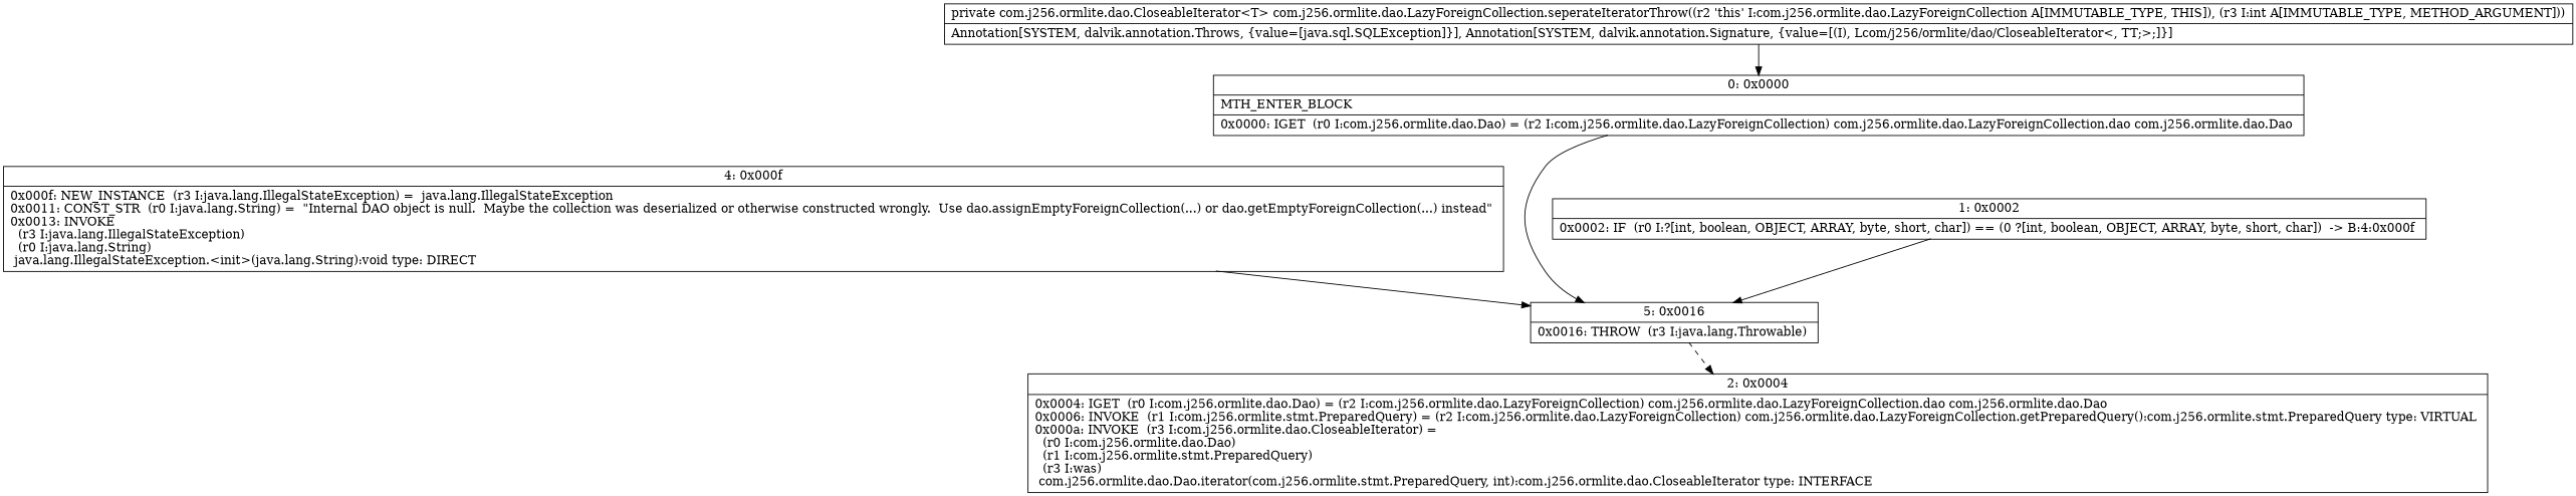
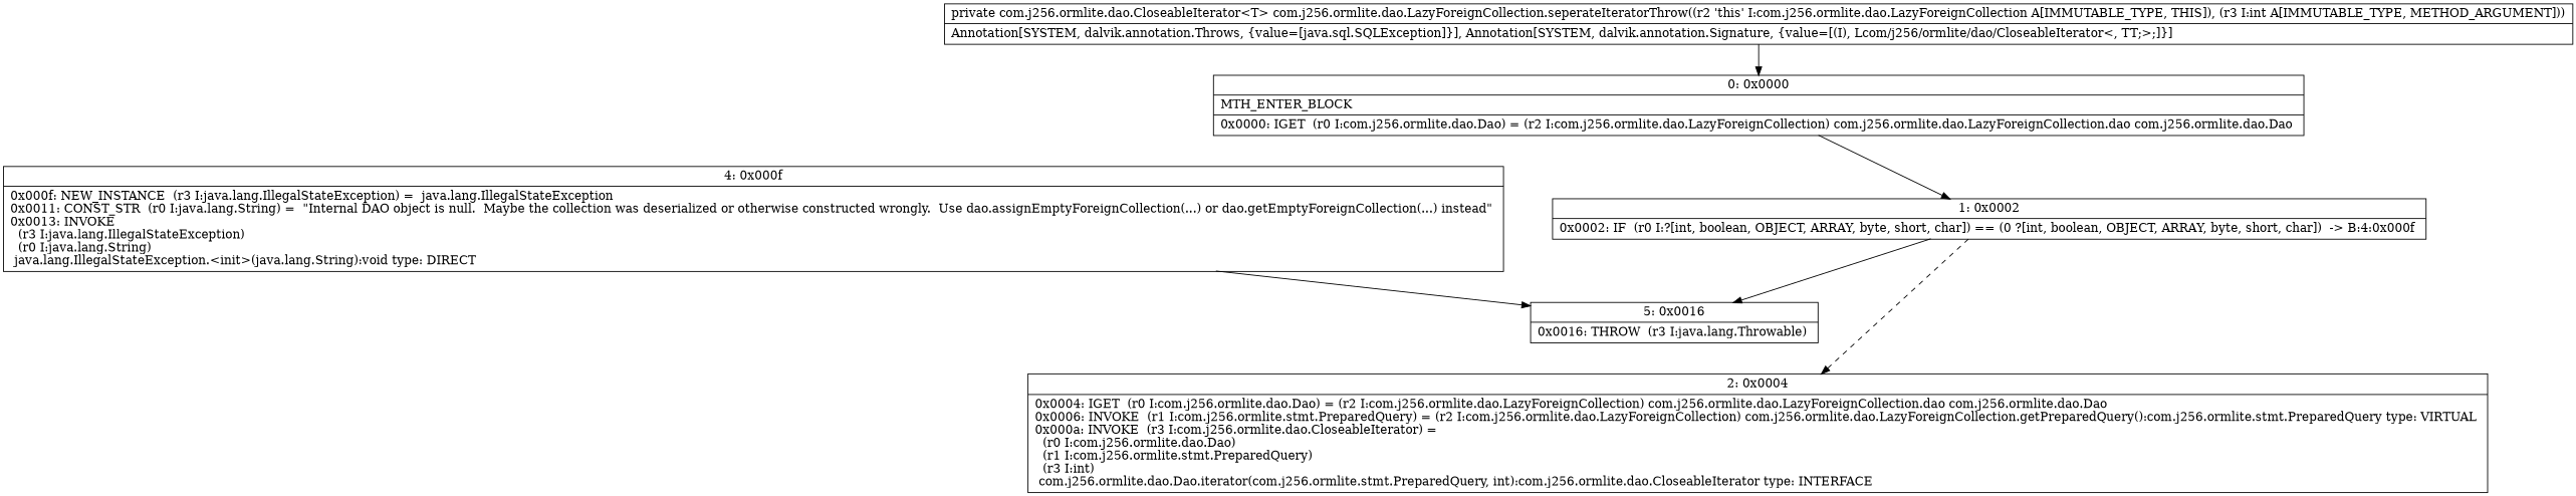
  digraph {
    node [shape=record]
    n1 [label="{0\:\ 0x0000|MTH_ENTER_BLOCK\l|0x0000: IGET  (r0 I:com.j256.ormlite.dao.Dao) = (r2 I:com.j256.ormlite.dao.LazyForeignCollection) com.j256.ormlite.dao.LazyForeignCollection.dao com.j256.ormlite.dao.Dao \l}"]
    n2 [label="{1\:\ 0x0002|0x0002: IF  (r0 I:?[int, boolean, OBJECT, ARRAY, byte, short, char]) == (0 ?[int, boolean, OBJECT, ARRAY, byte, short, char])  \-\> B:4:0x000f \l}"]
-   n3 [label="{2\:\ 0x0004|0x0004: IGET  (r0 I:com.j256.ormlite.dao.Dao) = (r2 I:com.j256.ormlite.dao.LazyForeignCollection) com.j256.ormlite.dao.LazyForeignCollection.dao com.j256.ormlite.dao.Dao \l0x0006: INVOKE  (r1 I:com.j256.ormlite.stmt.PreparedQuery) = (r2 I:com.j256.ormlite.dao.LazyForeignCollection) com.j256.ormlite.dao.LazyForeignCollection.getPreparedQuery():com.j256.ormlite.stmt.PreparedQuery type: VIRTUAL \l0x000a: INVOKE  (r3 I:com.j256.ormlite.dao.CloseableIterator) = \l  (r0 I:com.j256.ormlite.dao.Dao)\l  (r1 I:com.j256.ormlite.stmt.PreparedQuery)\l  (r3 I:was)\l com.j256.ormlite.dao.Dao.iterator(com.j256.ormlite.stmt.PreparedQuery, int):com.j256.ormlite.dao.CloseableIterator type: INTERFACE \l}"]
+   n3 [label="{2\:\ 0x0004|0x0004: IGET  (r0 I:com.j256.ormlite.dao.Dao) = (r2 I:com.j256.ormlite.dao.LazyForeignCollection) com.j256.ormlite.dao.LazyForeignCollection.dao com.j256.ormlite.dao.Dao \l0x0006: INVOKE  (r1 I:com.j256.ormlite.stmt.PreparedQuery) = (r2 I:com.j256.ormlite.dao.LazyForeignCollection) com.j256.ormlite.dao.LazyForeignCollection.getPreparedQuery():com.j256.ormlite.stmt.PreparedQuery type: VIRTUAL \l0x000a: INVOKE  (r3 I:com.j256.ormlite.dao.CloseableIterator) = \l  (r0 I:com.j256.ormlite.dao.Dao)\l  (r1 I:com.j256.ormlite.stmt.PreparedQuery)\l  (r3 I:int)\l com.j256.ormlite.dao.Dao.iterator(com.j256.ormlite.stmt.PreparedQuery, int):com.j256.ormlite.dao.CloseableIterator type: INTERFACE \l}"]
    n4 [label="{5\:\ 0x0016|0x0016: THROW  (r3 I:java.lang.Throwable) \l}"]
    n5 [label="{4\:\ 0x000f|0x000f: NEW_INSTANCE  (r3 I:java.lang.IllegalStateException) =  java.lang.IllegalStateException \l0x0011: CONST_STR  (r0 I:java.lang.String) =  \"Internal DAO object is null.  Maybe the collection was deserialized or otherwise constructed wrongly.  Use dao.assignEmptyForeignCollection(...) or dao.getEmptyForeignCollection(...) instead\" \l0x0013: INVOKE  \l  (r3 I:java.lang.IllegalStateException)\l  (r0 I:java.lang.String)\l java.lang.IllegalStateException.\<init\>(java.lang.String):void type: DIRECT \l}"]
    n6 [label="{private com.j256.ormlite.dao.CloseableIterator\<T\> com.j256.ormlite.dao.LazyForeignCollection.seperateIteratorThrow((r2 'this' I:com.j256.ormlite.dao.LazyForeignCollection A[IMMUTABLE_TYPE, THIS]), (r3 I:int A[IMMUTABLE_TYPE, METHOD_ARGUMENT]))  | Annotation[SYSTEM, dalvik.annotation.Throws, \{value=[java.sql.SQLException]\}], Annotation[SYSTEM, dalvik.annotation.Signature, \{value=[(I), Lcom\/j256\/ormlite\/dao\/CloseableIterator\<, TT;\>;]\}]\l}"]
-   n1 -> n4
-   n4 -> n3 [style=dashed]
+   n1 -> n2
+   n2 -> n3 [style=dashed]
    n2 -> n4
    n5 -> n4
    n6 -> n1
  }
